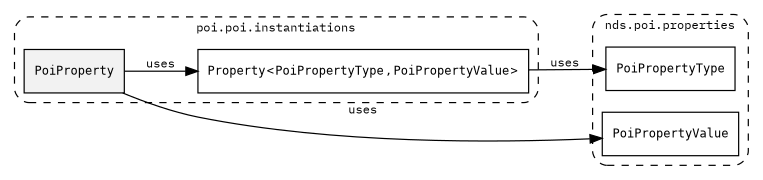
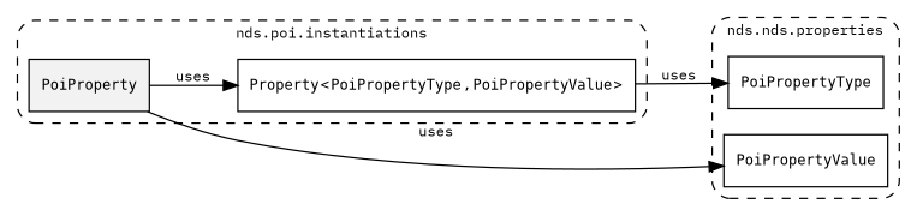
  digraph {
    fontname="IBM Plex Mono"
    fontsize=10
    rankdir=LR
    node [fontname="IBM Plex Mono" fontsize=10 shape=box]
    edge [fontname="IBM Plex Mono" fontsize=10]
    n1 [fillcolor="#0000000D" label=<<font face="monospace"><table align="center" border="0" cellspacing="0" cellpadding="0"><tr><td href="../../../content/packages/nds.poi.instantiations.html#InstantiateType-PoiProperty" title="InstantiateType defined in nds.poi.instantiations">PoiProperty</td></tr></table></font>> style=filled]
    n2 [label=<<font face="monospace"><table align="center" border="0" cellspacing="0" cellpadding="0"><tr><td href="../../../content/packages/nds.core.attributemap.html#Structure-Property" title="Structure defined in nds.core.attributemap">Property</td><td>&lt;</td><td><table align="center" border="0" cellspacing="0" cellpadding="0"><tr><td href="../../../content/packages/nds.poi.properties.html#Structure-PoiPropertyType" title="Structure defined in nds.poi.properties">PoiPropertyType</td></tr></table></td><td>,</td><td><table align="center" border="0" cellspacing="0" cellpadding="0"><tr><td href="../../../content/packages/nds.poi.properties.html#Structure-PoiPropertyValue" title="Structure defined in nds.poi.properties">PoiPropertyValue</td></tr></table></td><td>&gt;</td></tr></table></font>>]
    n3 [label=<<font face="monospace"><table align="center" border="0" cellspacing="0" cellpadding="0"><tr><td href="../../../content/packages/nds.poi.properties.html#Structure-PoiPropertyType" title="Structure defined in nds.poi.properties">PoiPropertyType</td></tr></table></font>>]
    n4 [label=<<font face="monospace"><table align="center" border="0" cellspacing="0" cellpadding="0"><tr><td href="../../../content/packages/nds.poi.properties.html#Structure-PoiPropertyValue" title="Structure defined in nds.poi.properties">PoiPropertyValue</td></tr></table></font>>]
    subgraph cluster_1 {
-     label="poi.poi.instantiations"
+     label="nds.poi.instantiations"
      style="dashed, rounded"
      n1
      n2
    }
    subgraph cluster_2 {
-     label="nds.poi.properties"
+     label="nds.nds.properties"
      style="dashed, rounded"
      n3
      n4
    }
    n1 -> n2 [label=uses]
    n1 -> n4 [label=uses]
    n2 -> n3 [label=uses]
  }
